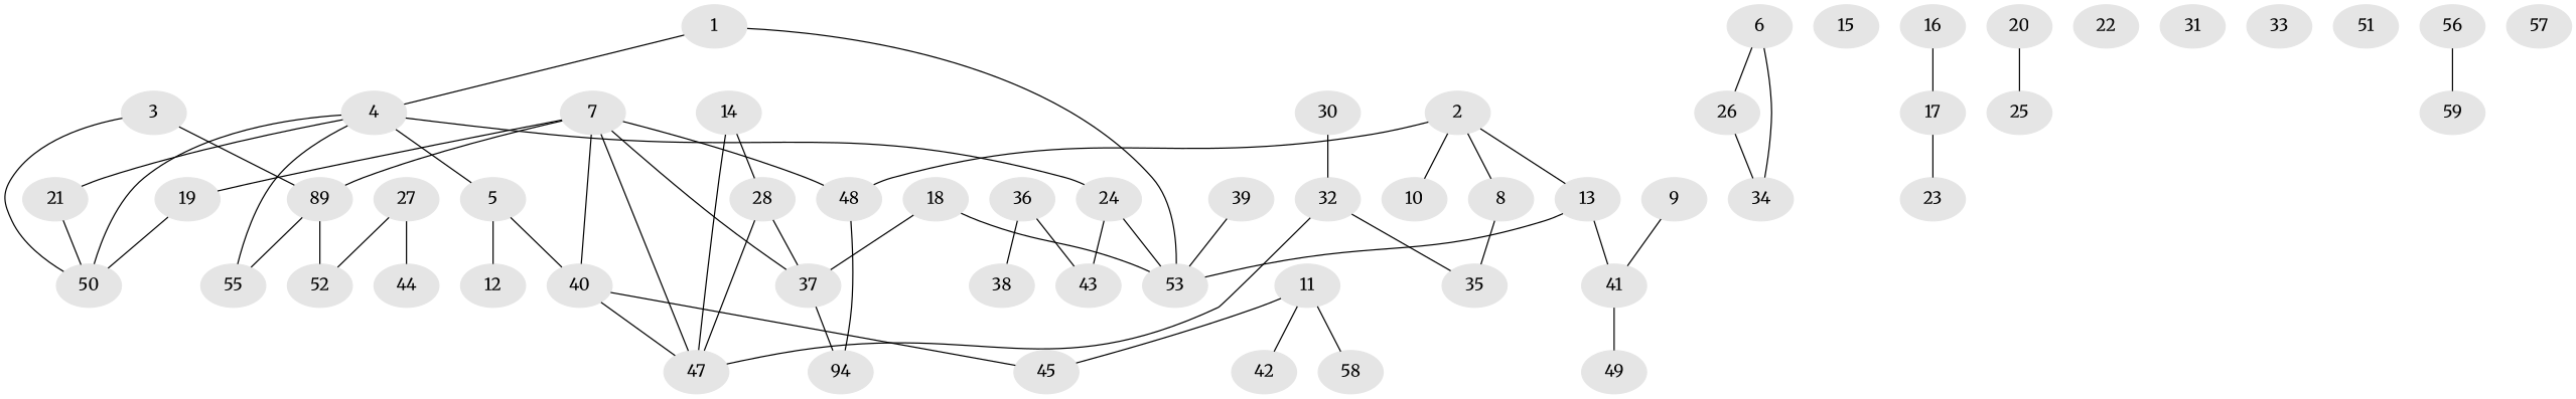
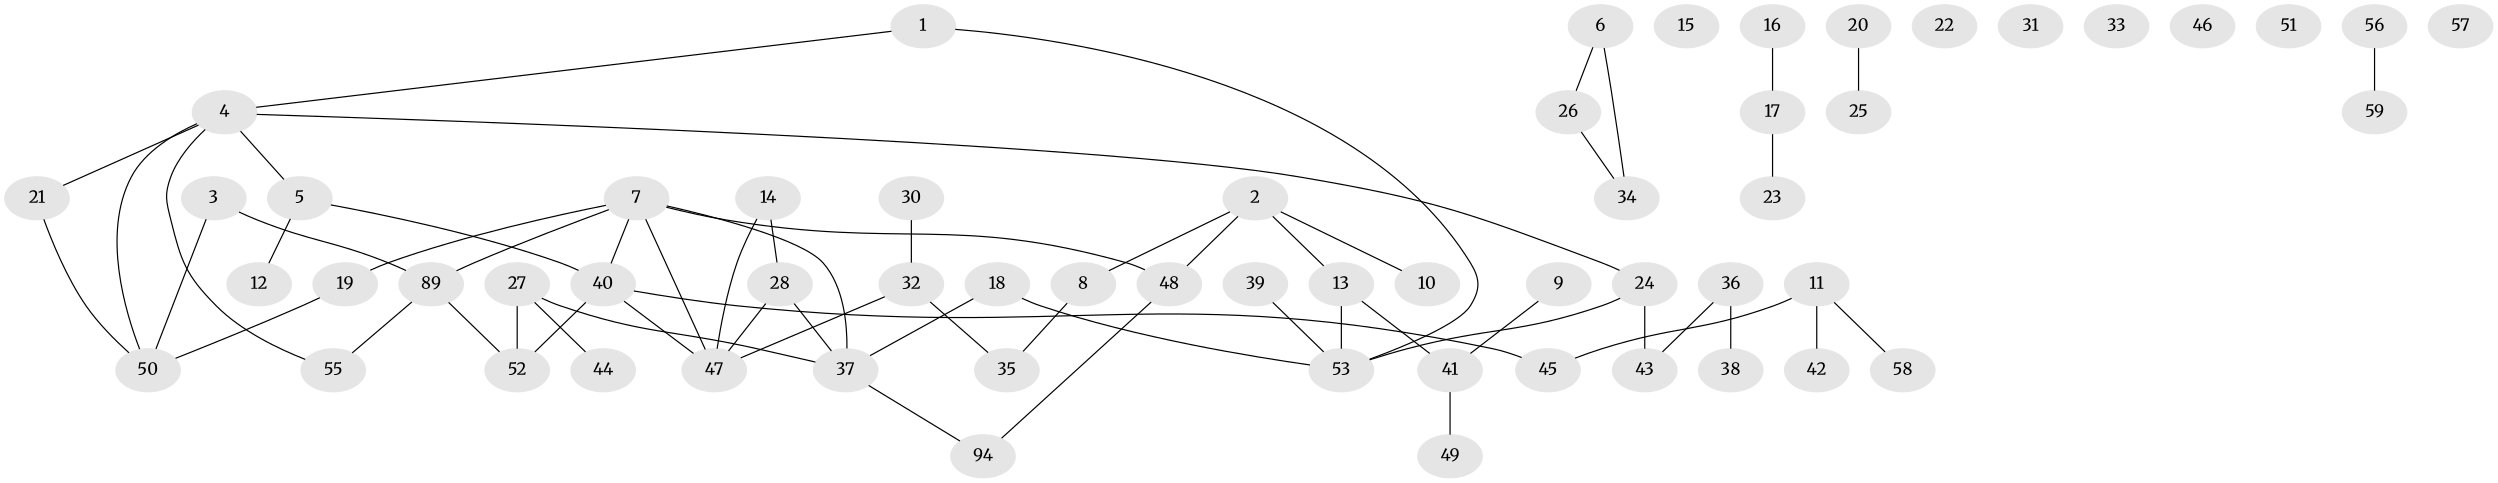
  graph {
    fontname=Merriweather
    node [color=gray90 fontname=Merriweather style=filled]
    edge [fontname=Merriweather]
    1
    4
    53
    50
    5
    21
    24
    55
    2
    8
    10
    13
    48
    35
    41
    n16 [label=94]
    n17 [label=89]
    3
    52
    12
    40
    43
    47
    45
    6
    26
    34
    7
    19
    37
    9
    49
    11
    42
    58
    14
    28
    15
    16
    17
    23
    18
    20
    25
    22
    27
    44
    30
    32
    31
    33
    36
    38
    39
+   46
    51
    56
    59
    57
    1 -- 4
    1 -- 53
    4 -- 50
    4 -- 5
    4 -- 21
    4 -- 24
    4 -- 55
    5 -- 12
    5 -- 40
    21 -- 50
    24 -- 53
    24 -- 43
    2 -- 8
    2 -- 10
    2 -- 13
    2 -- 48
    8 -- 35
    13 -- 53
    13 -- 41
    48 -- n16
    41 -- 49
    n17 -- 55
    n17 -- 52
    3 -- 50
    3 -- n17
+   40 -- 52
    40 -- 47
    40 -- 45
    6 -- 26
    6 -- 34
    26 -- 34
    7 -- 48
    7 -- n17
    7 -- 40
    7 -- 47
    7 -- 19
    7 -- 37
    19 -- 50
    37 -- n16
    9 -- 41
    11 -- 45
    11 -- 42
    11 -- 58
    14 -- 47
    14 -- 28
    28 -- 47
    28 -- 37
    16 -- 17
    17 -- 23
    18 -- 53
    18 -- 37
    20 -- 25
    27 -- 52
+   27 -- 37
    27 -- 44
    30 -- 32
    32 -- 35
    32 -- 47
    36 -- 43
    36 -- 38
    39 -- 53
    56 -- 59
  }
